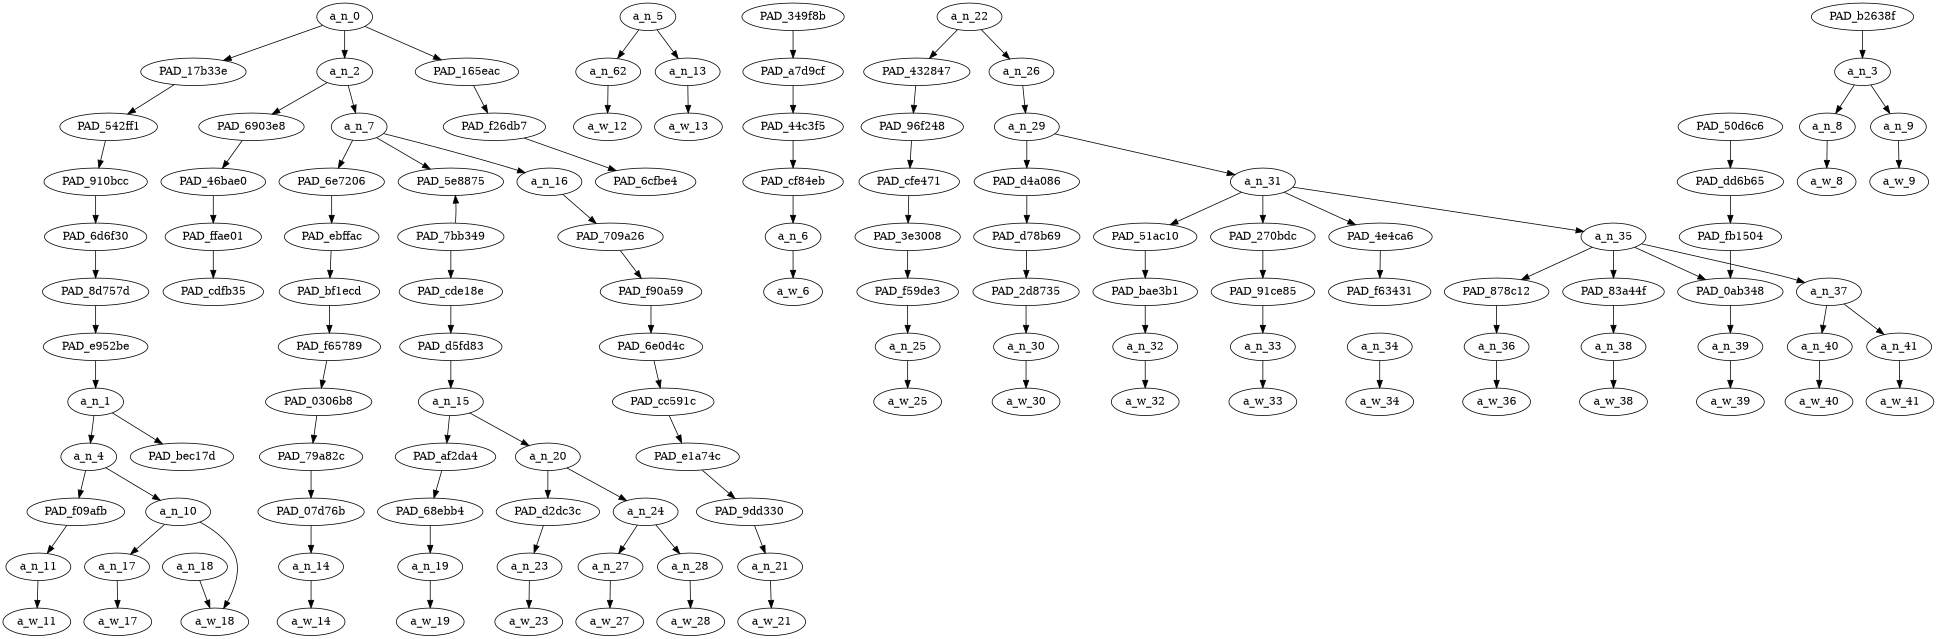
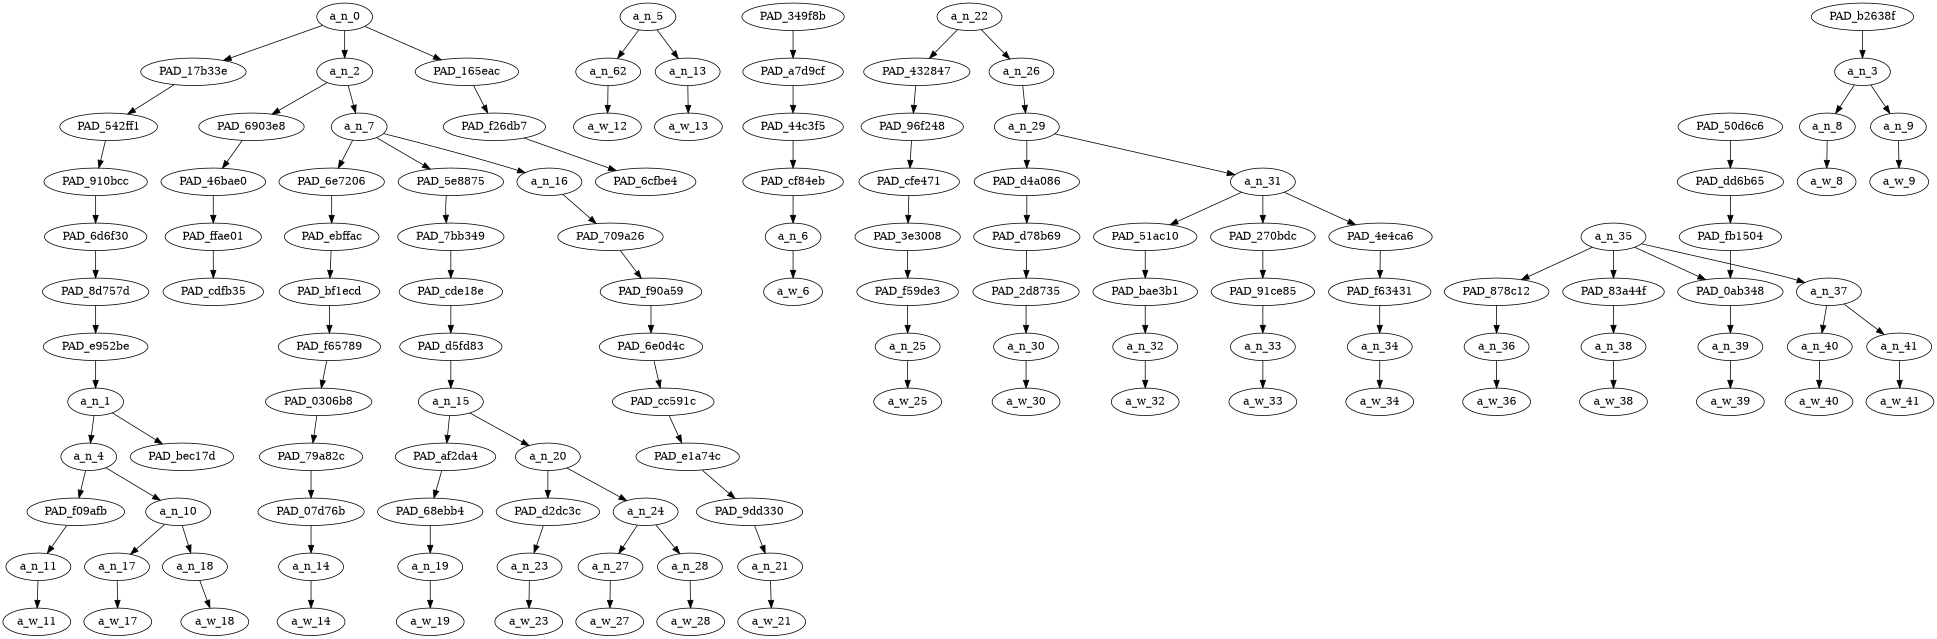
  strict digraph {
    node [div_dir=1 index=0 level=1 text_span="[5]" value=0.03886012]
    a_n_0 [level=11 text_span="[0, 1, 2, 3, 4, 5, 6, 7, 8, 9, 10, 11, 12, 13, 14, 15, 16, 17, 18, 19, 20, 21, 22, 23]" value=0.99999999]
    PAD_17b33e [level=10 text_span="[0, 1, 2, 3, 4]" value=0.16066646]
    a_n_2 [index=1 level=10 text_span="[5, 6, 7, 8, 9, 10, 11, 12, 13, 14, 15, 16, 17, 18, 19, 20, 21]" value=0.74054748]
    PAD_165eac [div_dir=-1 index=2 level=10 text_span="[22, 23]" value=0.09876719]
    PAD_542ff1 [level=9 text_span="[0, 1, 2, 3, 4]" value=0.16066646]
    PAD_6903e8 [div_dir=-1 index=1 level=9]
    a_n_7 [index=2 level=9 text_span="[6, 7, 8, 9, 10, 11, 12, 13, 14, 15, 16, 17, 18, 19, 20, 21]" value=0.70152182]
    PAD_f26db7 [div_dir=-1 index=3 level=9 text_span="[22, 23]" value=0.09876719]
    PAD_910bcc [level=8 text_span="[0, 1, 2, 3, 4]" value=0.16066646]
    PAD_46bae0 [div_dir=-1 index=1 level=8]
    PAD_6e7206 [div_dir=-1 index=2 level=8 text_span="[6]" value=0.02713650]
    PAD_5e8875 [index=3 level=8 text_span="[7, 8, 9, 10]" value=0.33159360]
    a_n_16 [index=4 level=8 text_span="[11, 12, 13, 14, 15, 16, 17, 18, 19, 20, 21]" value=0.34261100]
    PAD_6cfbe4 [div_dir=-1 index=5 level=8 text_span="[22, 23]" value=0.09876719]
    PAD_6d6f30 [level=7 text_span="[0, 1, 2, 3, 4]" value=0.16066646]
    PAD_8d757d [level=6 text_span="[0, 1, 2, 3, 4]" value=0.16066646]
    PAD_e952be [level=5 text_span="[0, 1, 2, 3, 4]" value=0.16066646]
    a_n_1 [level=4 text_span="[0, 1, 2, 3, 4]" value=0.16066646]
    a_n_4 [level=3 text_span="[0, 1, 2]" value=0.10398826]
    PAD_bec17d [index=1 level=3 text_span="[3, 4]" value=0.05664464]
    PAD_f09afb [index=1 level=2 text_span="[2]" value=0.02814273]
    a_n_10 [div_dir=-1 level=2 text_span="[0, 1]" value=0.07582708]
    a_n_11 [index=2 text_span="[2]" value=0.02814273]
    a_n_17 [div_dir=-1 text_span="[0]" value=0.04429467]
    a_n_18 [index=1 text_span="[1]" value=0.03148303]
    a_n_5 [index=2 level=2 text_span="[3, 4]" value=0.05664464]
    n27 [div_dir=-1 index=3 label=a_n_62 text_span="[3]" value=0.02493068]
    a_n_13 [index=4 text_span="[4]" value=0.03168330]
    a_w_11 [div_dir=0 index=2 level=0 text_span="[2]" value=report]
    a_w_17 [div_dir=0 level=0 text_span="[0]" value=radio]
    a_w_18 [div_dir=0 index=1 level=0 text_span="[1]" value=news]
    a_w_12 [div_dir=0 index=3 level=0 text_span="[3]" value=this]
    a_w_13 [div_dir=0 index=4 level=0 text_span="[4]" value=morning]
    PAD_ffae01 [div_dir=-1 index=1 level=7]
    PAD_ebffac [div_dir=-1 index=2 level=7 text_span="[6]" value=0.02713650]
    PAD_7bb349 [index=3 level=7 text_span="[7, 8, 9, 10]" value=0.33159360]
    PAD_709a26 [index=4 level=7 text_span="[11]" value=0.02829831]
    PAD_cdfb35 [div_dir=-1 index=1 level=6]
    PAD_349f8b [div_dir=-1 index=1 level=5]
    PAD_a7d9cf [div_dir=-1 index=1 level=4]
    PAD_44c3f5 [div_dir=-1 index=2 level=3]
    PAD_cf84eb [div_dir=-1 index=3 level=2]
    a_n_6 [div_dir=-1 index=5]
    a_w_6 [div_dir=0 index=5 level=0 value=referenced]
    PAD_bf1ecd [div_dir=-1 index=2 level=6 text_span="[6]" value=0.02713650]
    PAD_cde18e [index=3 level=6 text_span="[7, 8, 9, 10]" value=0.33159360]
    PAD_f90a59 [index=4 level=6 text_span="[11]" value=0.02829831]
    a_n_22 [index=5 level=7 text_span="[12, 13, 14, 15, 16, 17, 18, 19, 20, 21]" value=0.31420456]
    PAD_432847 [div_dir=-1 index=5 level=6 text_span="[12]" value=0.04786398]
    a_n_26 [index=6 level=6 text_span="[13, 14, 15, 16, 17, 18, 19, 20, 21]" value=0.26623236]
    PAD_f65789 [div_dir=-1 index=2 level=5 text_span="[6]" value=0.02713650]
    PAD_0306b8 [div_dir=-1 index=2 level=4 text_span="[6]" value=0.02713650]
    PAD_79a82c [div_dir=-1 index=3 level=3 text_span="[6]" value=0.02713650]
    PAD_07d76b [div_dir=-1 index=4 level=2 text_span="[6]" value=0.02713650]
    a_n_14 [div_dir=-1 index=6 text_span="[6]" value=0.02713650]
    a_w_14 [div_dir=0 index=6 level=0 text_span="[6]" value="“"]
    PAD_d5fd83 [index=3 level=5 text_span="[7, 8, 9, 10]" value=0.33159360]
    a_n_15 [index=3 level=4 text_span="[7, 8, 9, 10]" value=0.33159360]
    PAD_af2da4 [index=4 level=3 text_span="[7]" value=0.04036893]
    a_n_20 [index=5 level=3 text_span="[8, 9, 10]" value=0.29102880]
    PAD_68ebb4 [index=5 level=2 text_span="[7]" value=0.04036893]
    PAD_d2dc3c [div_dir=-1 index=6 level=2 text_span="[8]" value=0.11685906]
    a_n_24 [index=7 level=2 text_span="[9, 10]" value=0.17400322]
    a_n_19 [index=7 text_span="[7]" value=0.04036893]
    a_n_23 [div_dir=-1 index=8 text_span="[8]" value=0.11685906]
    a_n_27 [index=9 text_span="[9]" value=0.06543814]
    a_n_28 [index=10 text_span="[10]" value=0.10813409]
    a_w_19 [div_dir=0 index=7 level=0 text_span="[7]" value=law]
    a_w_23 [div_dir=0 index=8 level=0 text_span="[8]" value=abiding]
    a_w_27 [div_dir=0 index=9 level=0 text_span="[9]" value=illegal]
    a_w_28 [div_dir=0 index=10 level=0 text_span="[10]" value=immigrants]
    PAD_6e0d4c [index=4 level=5 text_span="[11]" value=0.02829831]
    PAD_96f248 [div_dir=-1 index=5 level=5 text_span="[12]" value=0.04786398]
    a_n_29 [index=6 level=5 text_span="[13, 14, 15, 16, 17, 18, 19, 20, 21]" value=0.26606109]
    PAD_cc591c [index=4 level=4 text_span="[11]" value=0.02829831]
    PAD_e1a74c [index=6 level=3 text_span="[11]" value=0.02829831]
    PAD_9dd330 [index=8 level=2 text_span="[11]" value=0.02829831]
    a_n_21 [index=11 text_span="[11]" value=0.02829831]
    a_w_21 [div_dir=0 index=11 level=0 text_span="[11]" value="”"]
    PAD_cfe471 [div_dir=-1 index=5 level=4 text_span="[12]" value=0.04786398]
    PAD_d4a086 [index=6 level=4 text_span="[13]" value=0.02448254]
    a_n_31 [index=7 level=4 text_span="[14, 15, 16, 17, 18, 19, 20, 21]" value=0.24140728]
    PAD_3e3008 [div_dir=-1 index=7 level=3 text_span="[12]" value=0.04786398]
    PAD_f59de3 [div_dir=-1 index=9 level=2 text_span="[12]" value=0.04786398]
    a_n_25 [div_dir=-1 index=12 text_span="[12]" value=0.04786398]
    a_w_25 [div_dir=0 index=12 level=0 text_span="[12]" value=unbelievable]
    PAD_d78b69 [index=8 level=3 text_span="[13]" value=0.02448254]
    PAD_51ac10 [div_dir=-1 index=9 level=3 text_span="[14]" value=0.01747567]
    PAD_270bdc [div_dir=-1 index=10 level=3 text_span="[15]" value=0.02131700]
    PAD_4e4ca6 [index=11 level=3 text_span="[16]" value=0.01551974]
    a_n_35 [index=12 level=3 text_span="[17, 18, 19, 20, 21]" value=0.18691965]
    PAD_2d8735 [index=10 level=2 text_span="[13]" value=0.02448254]
    PAD_bae3b1 [div_dir=-1 index=11 level=2 text_span="[14]" value=0.01747567]
    PAD_91ce85 [div_dir=-1 index=12 level=2 text_span="[15]" value=0.02131700]
    PAD_f63431 [index=13 level=2 text_span="[16]" value=0.01551974]
    PAD_878c12 [div_dir=-1 index=14 level=2 text_span="[17]" value=0.02226999]
    PAD_83a44f [index=16 level=2 text_span="[20]" value=0.03467039]
    PAD_0ab348 [index=17 level=2 text_span="[21]" value=0.06082679]
    a_n_37 [index=15 level=2 text_span="[18, 19]" value=0.06892084]
    a_n_30 [index=13 text_span="[13]" value=0.02448254]
    a_w_30 [div_dir=0 index=13 level=0 text_span="[13]" value=you]
    a_n_32 [div_dir=-1 index=14 text_span="[14]" value=0.01747567]
    a_n_33 [div_dir=-1 index=15 text_span="[15]" value=0.02131700]
    a_n_34 [index=16 text_span="[16]" value=0.01551974]
    a_n_36 [div_dir=-1 index=17 text_span="[17]" value=0.02226999]
    a_n_38 [index=20 text_span="[20]" value=0.03467039]
    a_n_39 [index=21 text_span="[21]" value=0.06082679]
    a_n_40 [index=18 text_span="[18]" value=0.02486877]
    a_n_41 [div_dir=-1 index=19 text_span="[19]" value=0.04402774]
    a_w_32 [div_dir=0 index=14 level=0 text_span="[14]" value=can]
    a_w_33 [div_dir=0 index=15 level=0 text_span="[15]" value="’"]
    a_w_34 [div_dir=0 index=16 level=0 text_span="[16]" value=t]
    a_w_36 [div_dir=0 index=17 level=0 text_span="[17]" value=make]
    a_w_38 [div_dir=0 index=20 level=0 text_span="[20]" value=up]
    a_w_39 [div_dir=0 index=21 level=0 text_span="[21]" value=journalism]
    a_w_40 [div_dir=0 index=18 level=0 text_span="[18]" value=this1]
    a_w_41 [div_dir=0 index=19 level=0 text_span="[19]" value=stuff]
    PAD_50d6c6 [div_dir=-1 index=7 level=6 text_span="[22, 23]" value=0.09876719]
    PAD_dd6b65 [div_dir=-1 index=7 level=5 text_span="[22, 23]" value=0.09876719]
    PAD_fb1504 [div_dir=-1 index=8 level=4 text_span="[22, 23]" value=0.09876719]
    PAD_b2638f [div_dir=-1 index=13 level=3 text_span="[22, 23]" value=0.09876719]
    a_n_3 [div_dir=-1 index=18 level=2 text_span="[22, 23]" value=0.09876719]
    a_n_8 [index=22 text_span="[22]" value=0.03355974]
    a_n_9 [div_dir=-1 index=23 text_span="[23]" value=0.06475650]
    a_w_8 [div_dir=0 index=22 level=0 text_span="[22]" value=is]
    a_w_9 [div_dir=0 index=23 level=0 text_span="[23]" value=dead]
    a_n_0 -> PAD_17b33e
    a_n_0 -> a_n_2
    a_n_0 -> PAD_165eac
    PAD_17b33e -> PAD_542ff1
    a_n_2 -> PAD_6903e8
    a_n_2 -> a_n_7
    PAD_165eac -> PAD_f26db7
    PAD_542ff1 -> PAD_910bcc
    PAD_6903e8 -> PAD_46bae0
    a_n_7 -> PAD_6e7206
    a_n_7 -> PAD_5e8875
    a_n_7 -> a_n_16
    PAD_f26db7 -> PAD_6cfbe4
    PAD_910bcc -> PAD_6d6f30
    PAD_46bae0 -> PAD_ffae01
    PAD_6e7206 -> PAD_ebffac
-   PAD_7bb349 -> PAD_5e8875
+   PAD_5e8875 -> PAD_7bb349
    a_n_16 -> PAD_709a26
    PAD_6d6f30 -> PAD_8d757d
    PAD_8d757d -> PAD_e952be
    PAD_e952be -> a_n_1
    a_n_1 -> a_n_4
    a_n_1 -> PAD_bec17d
    a_n_4 -> PAD_f09afb
    a_n_4 -> a_n_10
    PAD_f09afb -> a_n_11
    a_n_10 -> a_n_17
-   a_n_10 -> a_w_18
+   a_n_10 -> a_n_18
    a_n_11 -> a_w_11
    a_n_17 -> a_w_17
    a_n_18 -> a_w_18
    a_n_5 -> n27
    a_n_5 -> a_n_13
    n27 -> a_w_12
    a_n_13 -> a_w_13
    PAD_ffae01 -> PAD_cdfb35
    PAD_ebffac -> PAD_bf1ecd
    PAD_7bb349 -> PAD_cde18e
    PAD_709a26 -> PAD_f90a59
    PAD_349f8b -> PAD_a7d9cf
    PAD_a7d9cf -> PAD_44c3f5
    PAD_44c3f5 -> PAD_cf84eb
    PAD_cf84eb -> a_n_6
    a_n_6 -> a_w_6
    PAD_bf1ecd -> PAD_f65789
    PAD_cde18e -> PAD_d5fd83
    PAD_f90a59 -> PAD_6e0d4c
    a_n_22 -> PAD_432847
    a_n_22 -> a_n_26
    PAD_432847 -> PAD_96f248
    a_n_26 -> a_n_29
    PAD_f65789 -> PAD_0306b8
    PAD_0306b8 -> PAD_79a82c
    PAD_79a82c -> PAD_07d76b
    PAD_07d76b -> a_n_14
    a_n_14 -> a_w_14
    PAD_d5fd83 -> a_n_15
    a_n_15 -> PAD_af2da4
    a_n_15 -> a_n_20
    PAD_af2da4 -> PAD_68ebb4
    a_n_20 -> PAD_d2dc3c
    a_n_20 -> a_n_24
    PAD_68ebb4 -> a_n_19
    PAD_d2dc3c -> a_n_23
    a_n_24 -> a_n_27
    a_n_24 -> a_n_28
    a_n_19 -> a_w_19
    a_n_23 -> a_w_23
    a_n_27 -> a_w_27
    a_n_28 -> a_w_28
    PAD_6e0d4c -> PAD_cc591c
    PAD_96f248 -> PAD_cfe471
    a_n_29 -> PAD_d4a086
    a_n_29 -> a_n_31
    PAD_cc591c -> PAD_e1a74c
    PAD_e1a74c -> PAD_9dd330
    PAD_9dd330 -> a_n_21
    a_n_21 -> a_w_21
    PAD_cfe471 -> PAD_3e3008
    PAD_d4a086 -> PAD_d78b69
    a_n_31 -> PAD_51ac10
    a_n_31 -> PAD_270bdc
    a_n_31 -> PAD_4e4ca6
-   a_n_31 -> a_n_35
    PAD_3e3008 -> PAD_f59de3
    PAD_f59de3 -> a_n_25
    a_n_25 -> a_w_25
    PAD_d78b69 -> PAD_2d8735
    PAD_51ac10 -> PAD_bae3b1
    PAD_270bdc -> PAD_91ce85
    PAD_4e4ca6 -> PAD_f63431
    a_n_35 -> PAD_878c12
    a_n_35 -> PAD_83a44f
    a_n_35 -> PAD_0ab348
    a_n_35 -> a_n_37
    PAD_2d8735 -> a_n_30
    PAD_bae3b1 -> a_n_32
    PAD_91ce85 -> a_n_33
+   PAD_f63431 -> a_n_34
    PAD_878c12 -> a_n_36
    PAD_83a44f -> a_n_38
    PAD_0ab348 -> a_n_39
    a_n_37 -> a_n_40
    a_n_37 -> a_n_41
    a_n_30 -> a_w_30
    a_n_32 -> a_w_32
    a_n_33 -> a_w_33
    a_n_34 -> a_w_34
    a_n_36 -> a_w_36
    a_n_38 -> a_w_38
    a_n_39 -> a_w_39
    a_n_40 -> a_w_40
    a_n_41 -> a_w_41
    PAD_50d6c6 -> PAD_dd6b65
    PAD_dd6b65 -> PAD_fb1504
    PAD_fb1504 -> PAD_0ab348
    PAD_b2638f -> a_n_3
    a_n_3 -> a_n_8
    a_n_3 -> a_n_9
    a_n_8 -> a_w_8
    a_n_9 -> a_w_9
  }
